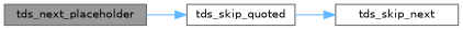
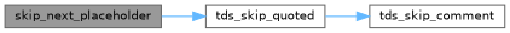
  digraph {
    rankdir=LR
    node [color=grey40 fillcolor=white fontname=Helvetica fontsize=10 shape=box style=filled]
    edge [color=steelblue1 fontname=Helvetica fontsize=10 labelfontname=Helvetica labelfontsize=10 style=solid]
-   n1 [color=gray40 fillcolor=grey60 fontcolor=black height=0.2 label=tds_next_placeholder width=0.4]
+   n1 [color=gray40 fillcolor=grey60 fontcolor=black height=0.2 label=skip_next_placeholder width=0.4]
    n2 [height=0.2 label=tds_skip_quoted width=0.4]
-   n3 [height=0.2 label=tds_skip_next width=0.4]
+   n3 [height=0.2 label=tds_skip_comment width=0.4]
    n1 -> n2
    n2 -> n3
  }
